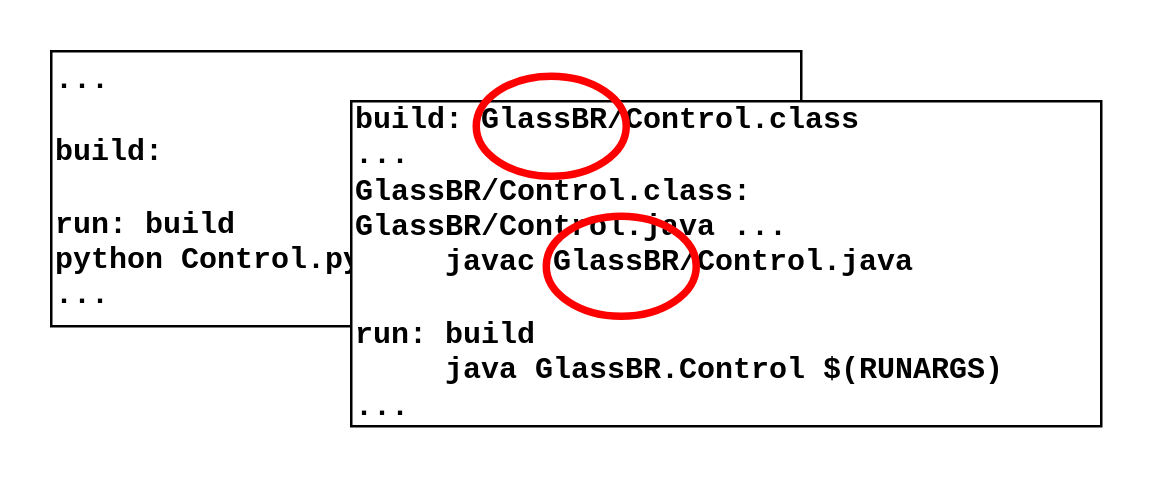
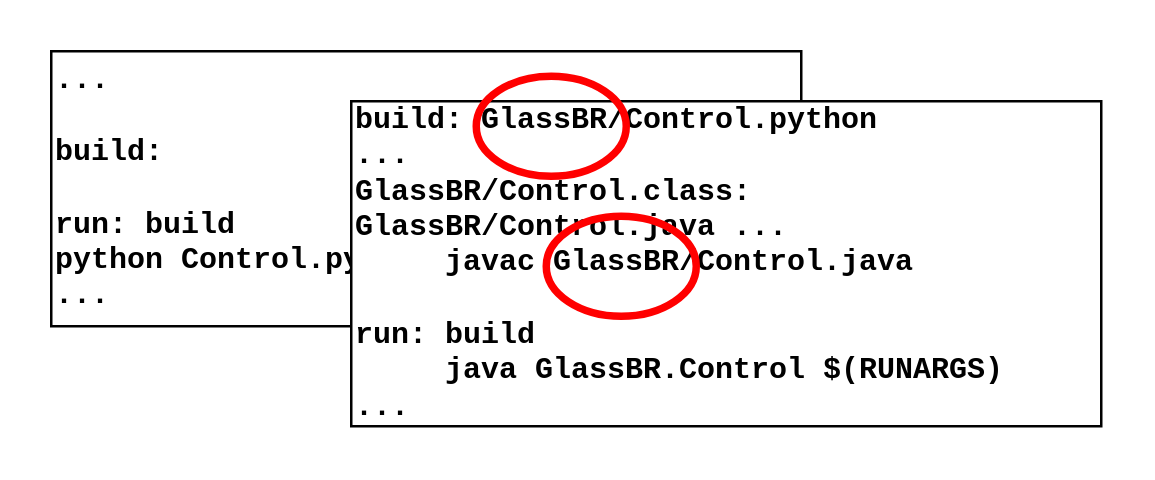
  <mxCell id="0" />
  <mxCell id="1" parent="0" />
  <mxCell id="2" value="&lt;div&gt;&lt;b&gt;&lt;span&gt;...&lt;/span&gt;&lt;br&gt;&lt;/b&gt;&lt;/div&gt;&lt;div&gt;&lt;b&gt;&lt;br&gt;&lt;/b&gt;&lt;/div&gt;&lt;div&gt;&lt;b&gt;build:&lt;/b&gt;&lt;/div&gt;&lt;div&gt;&lt;b&gt;&lt;br&gt;&lt;/b&gt;&lt;/div&gt;&lt;div&gt;&lt;b&gt;run: build&lt;/b&gt;&lt;/div&gt;&lt;div&gt;&lt;b&gt;&lt;span&gt;&#09;&lt;/span&gt;python Control.py $(RUNARGS)&lt;/b&gt;&lt;/div&gt;&lt;div&gt;&lt;b&gt;...&lt;/b&gt;&lt;/div&gt;" style="rounded=0;whiteSpace=wrap;html=1;align=left;fontFamily=Courier New;" vertex="1" parent="1"><mxGeometry x="20" y="20" width="300" height="110" as="geometry" /></mxCell>
- <mxCell id="3" value="&lt;div&gt;&lt;b&gt;build: GlassBR/Control.class&lt;/b&gt;&lt;/div&gt;&lt;div&gt;&lt;b&gt;...&lt;/b&gt;&lt;/div&gt;&lt;div&gt;&lt;b&gt;GlassBR/Control.class: GlassBR/Control.java&amp;nbsp;&lt;span&gt;...&lt;/span&gt;&lt;/b&gt;&lt;/div&gt;&lt;div&gt;&lt;span&gt;&lt;b&gt;&amp;nbsp; &amp;nbsp; &amp;nbsp;javac GlassBR/Control.java&lt;/b&gt;&lt;/span&gt;&lt;/div&gt;&lt;div&gt;&lt;b&gt;&lt;br&gt;&lt;/b&gt;&lt;/div&gt;&lt;div&gt;&lt;b&gt;run: build&lt;/b&gt;&lt;/div&gt;&lt;div&gt;&lt;b&gt;&lt;span&gt;&lt;/span&gt;&amp;nbsp; &amp;nbsp; &amp;nbsp;java GlassBR.Control $(RUNARGS)&lt;/b&gt;&lt;/div&gt;&lt;div&gt;&lt;b&gt;...&lt;/b&gt;&lt;/div&gt;" style="rounded=0;whiteSpace=wrap;html=1;align=left;fontFamily=Courier New;" vertex="1" parent="1"><mxGeometry x="140" y="40" width="300" height="130" as="geometry" /></mxCell>
+ <mxCell id="3" value="&lt;div&gt;&lt;b&gt;build: GlassBR/Control.python&lt;/b&gt;&lt;/div&gt;&lt;div&gt;&lt;b&gt;...&lt;/b&gt;&lt;/div&gt;&lt;div&gt;&lt;b&gt;GlassBR/Control.class: GlassBR/Control.java&amp;nbsp;&lt;span&gt;...&lt;/span&gt;&lt;/b&gt;&lt;/div&gt;&lt;div&gt;&lt;span&gt;&lt;b&gt;&amp;nbsp; &amp;nbsp; &amp;nbsp;javac GlassBR/Control.java&lt;/b&gt;&lt;/span&gt;&lt;/div&gt;&lt;div&gt;&lt;b&gt;&lt;br&gt;&lt;/b&gt;&lt;/div&gt;&lt;div&gt;&lt;b&gt;run: build&lt;/b&gt;&lt;/div&gt;&lt;div&gt;&lt;b&gt;&lt;span&gt;&lt;/span&gt;&amp;nbsp; &amp;nbsp; &amp;nbsp;java GlassBR.Control $(RUNARGS)&lt;/b&gt;&lt;/div&gt;&lt;div&gt;&lt;b&gt;...&lt;/b&gt;&lt;/div&gt;" style="rounded=0;whiteSpace=wrap;html=1;align=left;fontFamily=Courier New;" vertex="1" parent="1"><mxGeometry x="140" y="40" width="300" height="130" as="geometry" /></mxCell>
  <mxCell id="4" value="" style="ellipse;whiteSpace=wrap;html=1;fillColor=none;strokeColor=#FF0000;strokeWidth=3;" vertex="1" parent="1"><mxGeometry x="190" y="30" width="60" height="40" as="geometry" /></mxCell>
  <mxCell id="5" value="" style="ellipse;whiteSpace=wrap;html=1;fillColor=none;strokeColor=#FF0000;strokeWidth=3;" vertex="1" parent="1"><mxGeometry x="218" y="86" width="60" height="40" as="geometry" /></mxCell>
